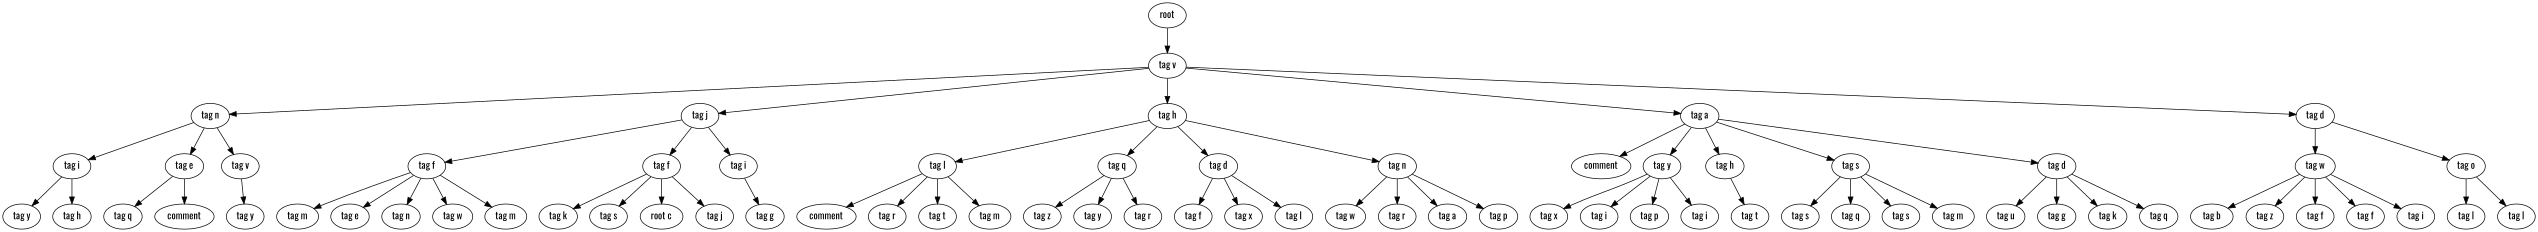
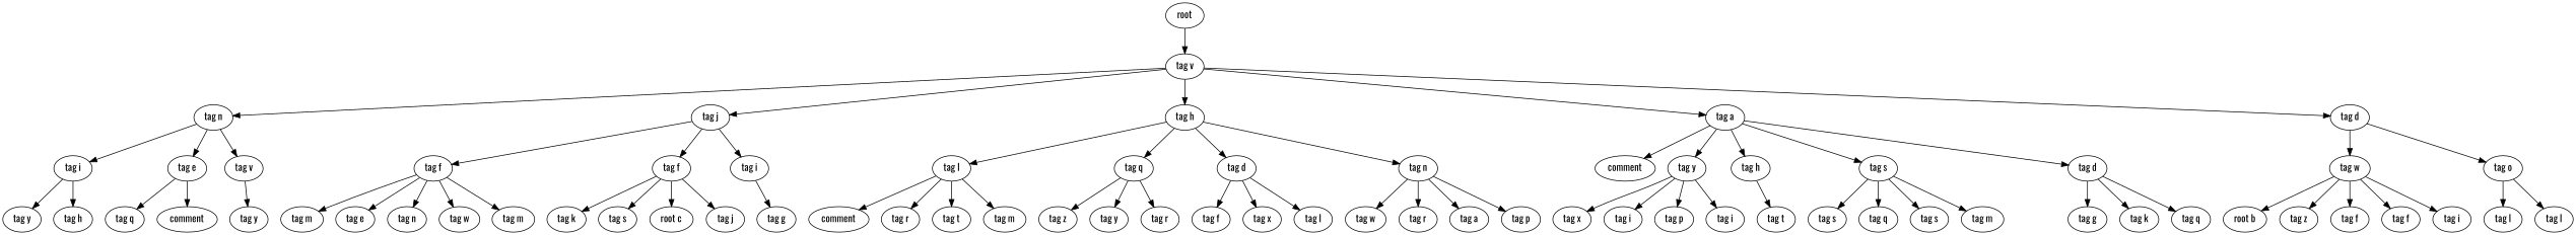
  digraph {
    fontname=Oswald
    node [fontname=Oswald]
    edge [fontname=Oswald]
    n1 [label=root]
    n2 [label="tag v"]
    n3 [label="tag n"]
    n4 [label="tag j"]
    n5 [label="tag h"]
    n6 [label="tag a"]
    n7 [label="tag d"]
    n8 [label="tag i"]
    n9 [label="tag e"]
    n10 [label="tag v"]
    n11 [label="tag f"]
    n12 [label="tag f"]
    n13 [label="tag i"]
    n14 [label="tag l"]
    n15 [label="tag q"]
    n16 [label="tag d"]
    n17 [label="tag n"]
    n18 [label=comment]
    n19 [label="tag y"]
    n20 [label="tag h"]
    n21 [label="tag s"]
    n22 [label="tag d"]
    n23 [label="tag w"]
    n24 [label="tag o"]
    n25 [label="tag y"]
    n26 [label="tag h"]
    n27 [label="tag q"]
    n28 [label=comment]
    n29 [label="tag y"]
    n30 [label="tag m"]
    n31 [label="tag e"]
    n32 [label="tag n"]
    n33 [label="tag w"]
    n34 [label="tag m"]
    n35 [label="tag k"]
    n36 [label="tag s"]
    n37 [label="root c"]
    n38 [label="tag j"]
    n39 [label="tag g"]
    n40 [label=comment]
    n41 [label="tag r"]
    n42 [label="tag t"]
    n43 [label="tag m"]
    n44 [label="tag z"]
    n45 [label="tag y"]
    n46 [label="tag r"]
    n47 [label="tag f"]
    n48 [label="tag x"]
    n49 [label="tag l"]
    n50 [label="tag w"]
    n51 [label="tag r"]
    n52 [label="tag a"]
    n53 [label="tag p"]
    n54 [label="tag x"]
    n55 [label="tag i"]
    n56 [label="tag p"]
    n57 [label="tag i"]
    n58 [label="tag t"]
    n59 [label="tag s"]
    n60 [label="tag q"]
    n61 [label="tag s"]
    n62 [label="tag m"]
-   n63 [label="tag u"]
    n64 [label="tag g"]
    n65 [label="tag k"]
    n66 [label="tag q"]
-   n67 [label="tag b"]
+   n67 [label="root b"]
    n68 [label="tag z"]
    n69 [label="tag f"]
    n70 [label="tag f"]
    n71 [label="tag i"]
    n72 [label="tag l"]
    n73 [label="tag l"]
    n1 -> n2
    n2 -> n3
    n2 -> n4
    n2 -> n5
    n2 -> n6
    n2 -> n7
    n3 -> n8
    n3 -> n9
    n3 -> n10
    n4 -> n11
    n4 -> n12
    n4 -> n13
    n5 -> n14
    n5 -> n15
    n5 -> n16
    n5 -> n17
    n6 -> n18
    n6 -> n19
    n6 -> n20
    n6 -> n21
    n6 -> n22
    n7 -> n23
    n7 -> n24
    n8 -> n25
    n8 -> n26
    n9 -> n27
    n9 -> n28
    n10 -> n29
    n11 -> n30
    n11 -> n31
    n11 -> n32
    n11 -> n33
    n11 -> n34
    n12 -> n35
    n12 -> n36
    n12 -> n37
    n12 -> n38
    n13 -> n39
    n14 -> n40
    n14 -> n41
    n14 -> n42
    n14 -> n43
    n15 -> n44
    n15 -> n45
    n15 -> n46
    n16 -> n47
    n16 -> n48
    n16 -> n49
    n17 -> n50
    n17 -> n51
    n17 -> n52
    n17 -> n53
    n19 -> n54
    n19 -> n55
    n19 -> n56
    n19 -> n57
    n20 -> n58
    n21 -> n59
    n21 -> n60
    n21 -> n61
    n21 -> n62
-   n22 -> n63
    n22 -> n64
    n22 -> n65
    n22 -> n66
    n23 -> n67
    n23 -> n68
    n23 -> n69
    n23 -> n70
    n23 -> n71
    n24 -> n72
    n24 -> n73
  }
